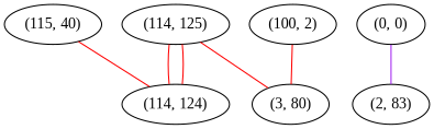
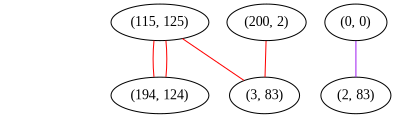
  graph {
    fontname="Liberation Serif"
    node [fontname="Liberation Serif"]
    edge [color=red fontname="Liberation Serif" weight=1]
-   "(115, 40)"
-   "(114, 124)"
+   "(114, 124)" [label="(194, 124)"]
    "(0, 0)"
    "(2, 83)"
-   "(200, 2)" [label="(100, 2)"]
-   "(3, 83)" [label="(3, 80)"]
-   "(114, 125)"
-   "(115, 40)" -- "(114, 124)"
+   "(200, 2)"
+   "(3, 83)"
+   "(114, 125)" [label="(115, 125)"]
    "(0, 0)" -- "(2, 83)" [color=purple weight=4]
    "(200, 2)" -- "(3, 83)"
    "(114, 125)" -- "(114, 124)"
    "(114, 125)" -- "(114, 124)"
    "(114, 125)" -- "(3, 83)"
  }
